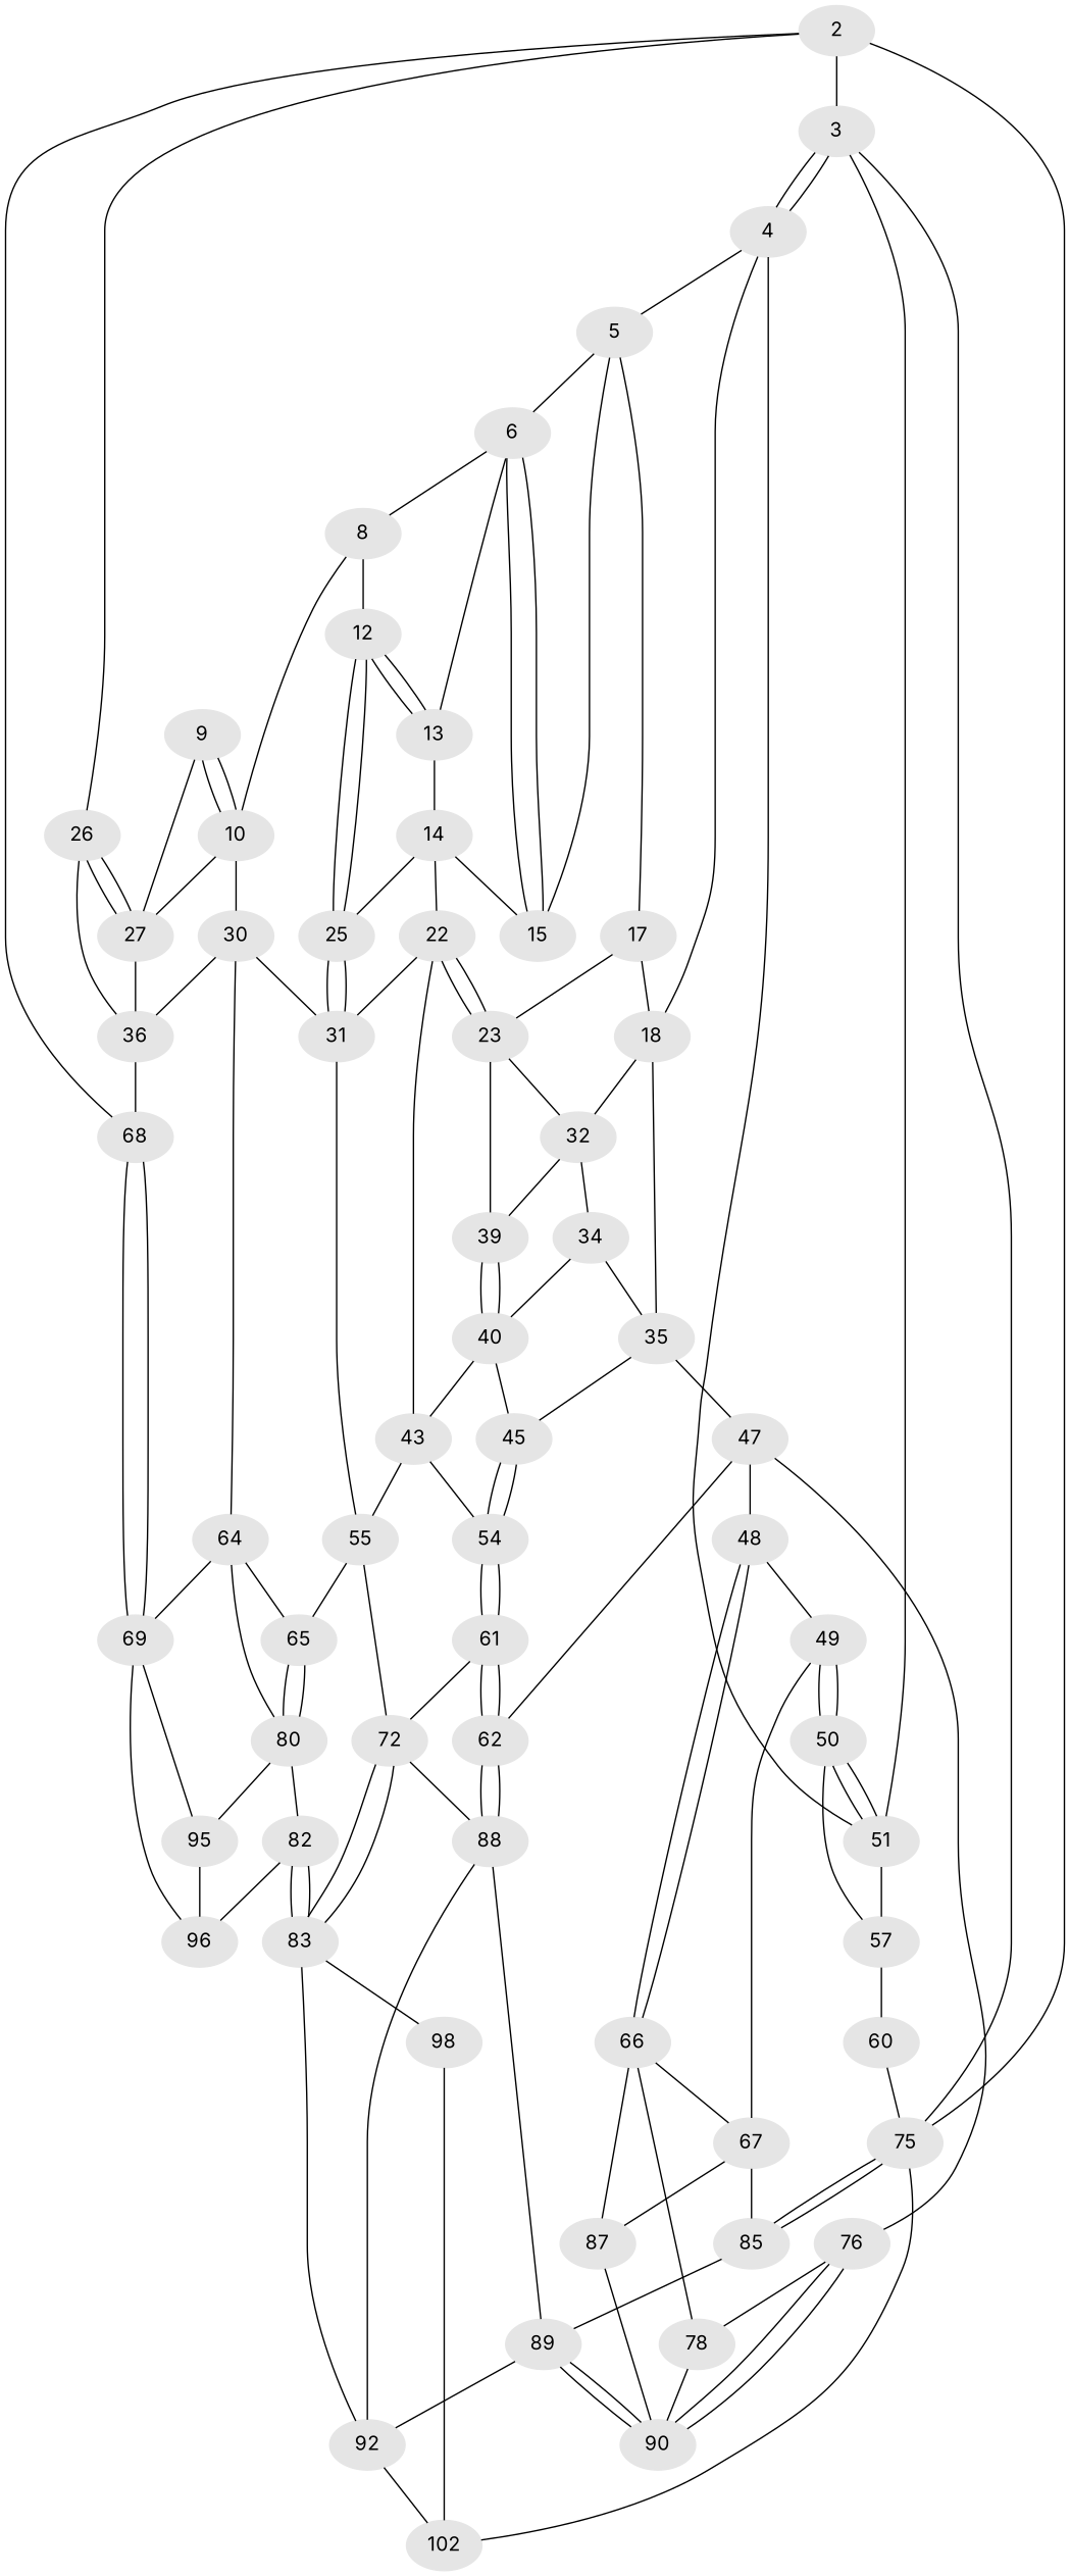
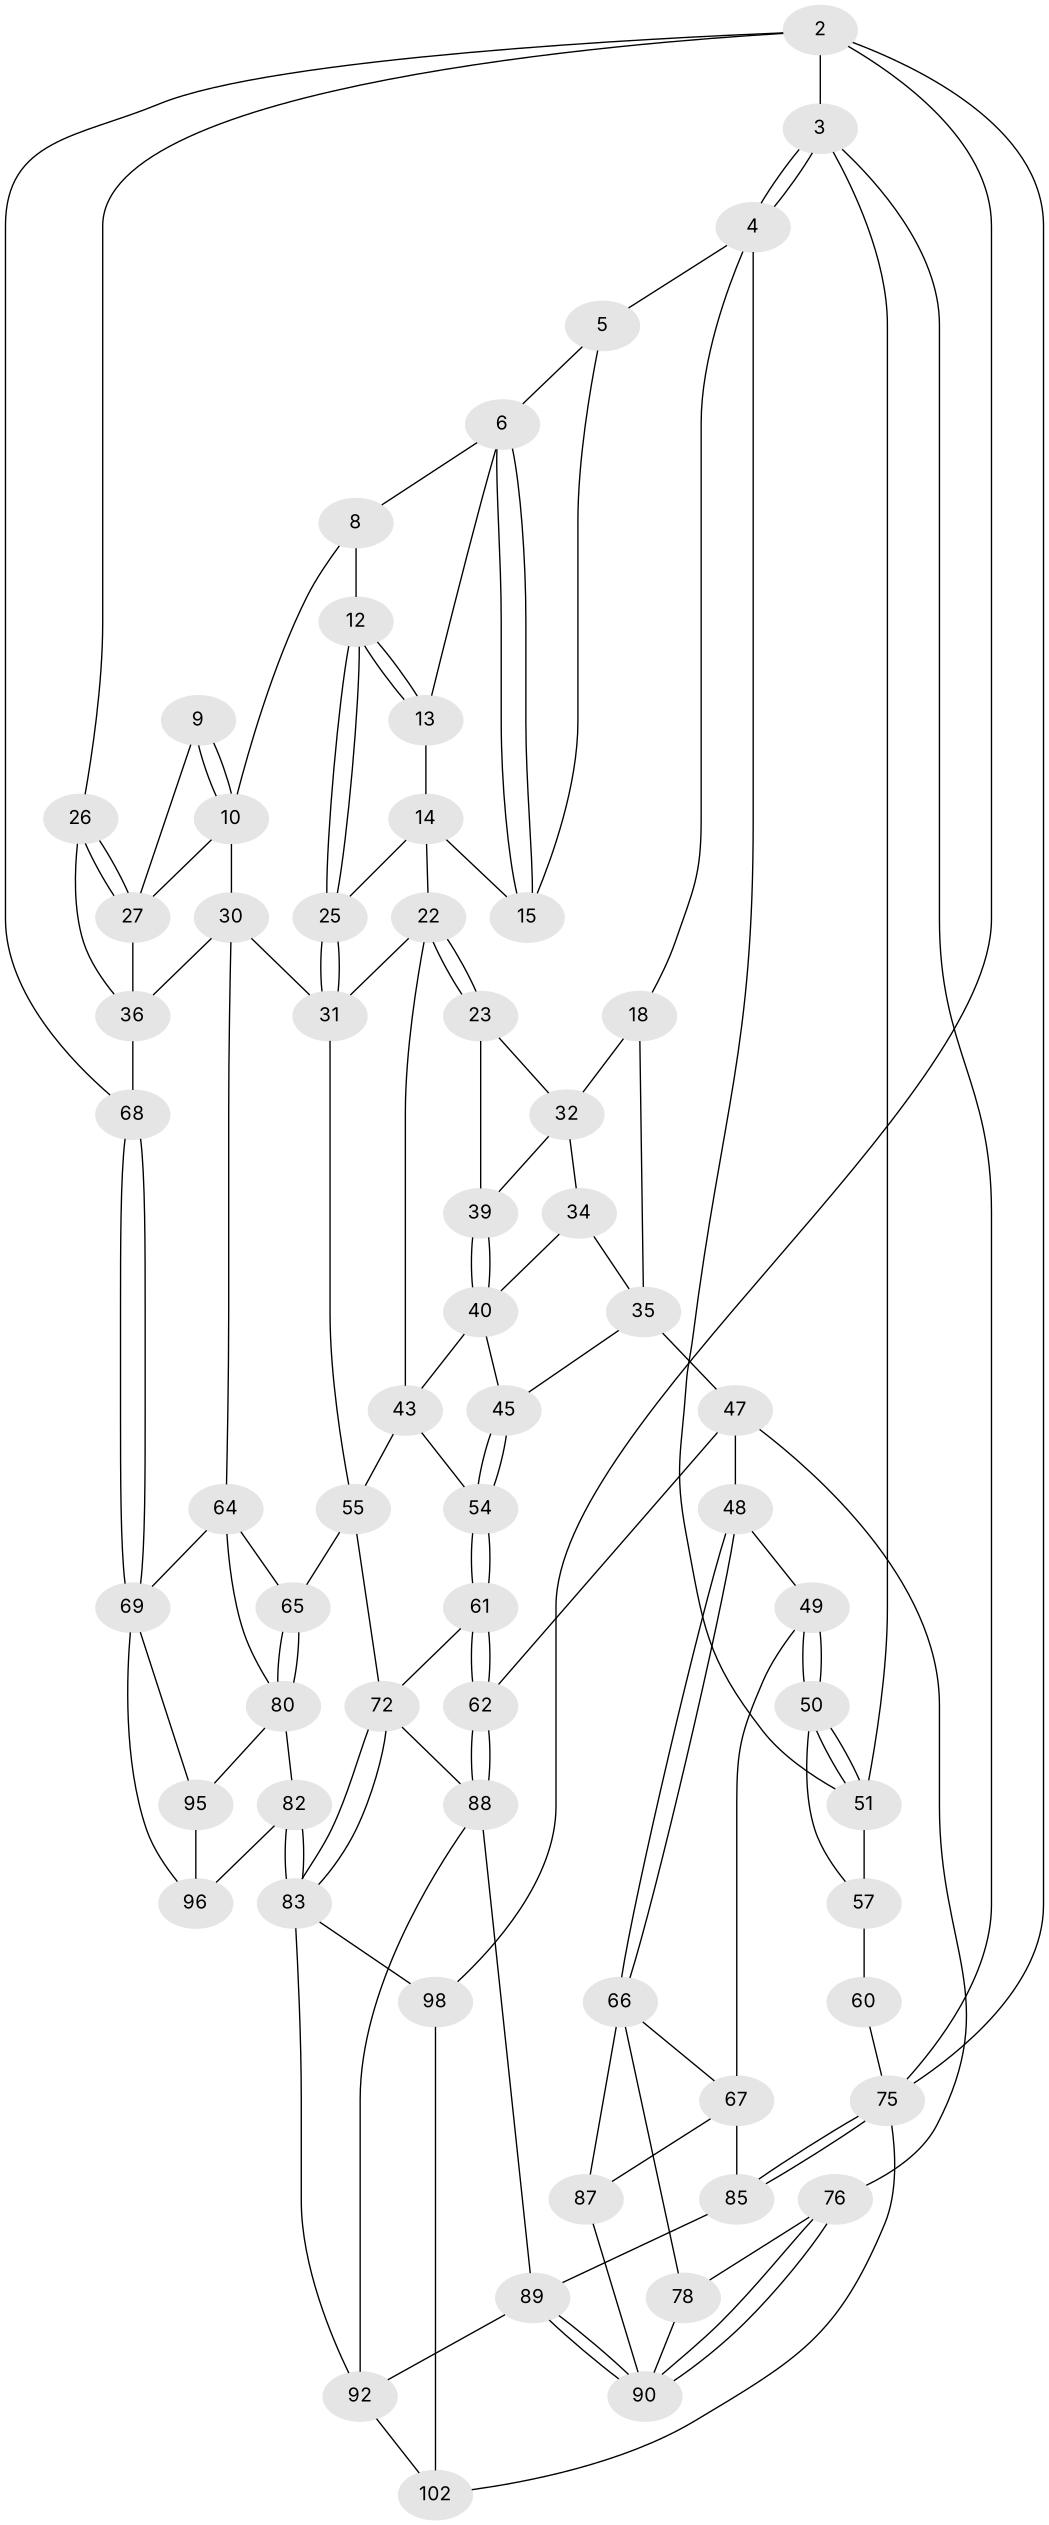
  graph {
    fontname=Inter
    node [color=gray90 fontname=Inter style=filled]
    edge [fontname=Inter]
    2 [super="+86"]
    3
    26
    68
    75 [super="+76"]
    98 [super="+101"]
    10 [super="+29"]
    9
    27 [super="+28"]
    4 [super="+20"]
    51 [super="+52"]
    36 [super="+38"]
    69 [super="+70"]
    85
    102
    5 [super="+16"]
    18 [super="+19"]
    57 [super="+58"]
    6 [super="+7"]
    15
-   17
    32 [super="+33"]
    35 [super="+46"]
    8 [super="+11"]
    13
    23 [super="+24"]
    12
    14 [super="+21"]
    30 [super="+37"]
    25
    31 [super="+44"]
    64 [super="+71"]
    22 [super="+42"]
    43 [super="+53"]
    39
    34
    45
    47 [super="+63"]
    55 [super="+56"]
    54
    40 [super="+41"]
    65
    80 [super="+81"]
    72 [super="+73"]
    48
    62
    n47 [label=76]
    61
    49 [super="+59"]
    66 [super="+79"]
    88 [super="+93"]
    78
    90 [super="+94"]
    50
    67 [super="+84"]
    87
    60 [super="+74"]
    83 [super="+91"]
    92 [super="+100"]
    89 [super="+99"]
    95
    96 [super="+97"]
    82
    2 -- 3
    2 -- 26
    2 -- 68
    2 -- 75
+   2 -- 98
    3 -- 75
    3 -- 4
    3 -- 4
    3 -- 51
    26 -- 27
    26 -- 27
    26 -- 36
    68 -- 69
    68 -- 69
    75 -- 85
    75 -- 85
    75 -- 102
    98 -- 102
    10 -- 27
    10 -- 30
    9 -- 10
    9 -- 10
    9 -- 27
    27 -- 36
    4 -- 51
    4 -- 5
    4 -- 18
    51 -- 57
    36 -- 68
    69 -- 95
    69 -- 96
    85 -- 89
    5 -- 6
    5 -- 15
-   5 -- 17
    18 -- 32
    18 -- 35
    57 -- 60 [weight=2]
    6 -- 15
    6 -- 15
    6 -- 8
    6 -- 13
-   17 -- 18
-   17 -- 23
    32 -- 39
    32 -- 34
    35 -- 45
    35 -- 47
    8 -- 10
    8 -- 12
    13 -- 14
    23 -- 32
    23 -- 39
    12 -- 13
    12 -- 13
    12 -- 25
    12 -- 25
    14 -- 15
    14 -- 25
    14 -- 22
    30 -- 36
    30 -- 31
    30 -- 64
    25 -- 31
    25 -- 31
    31 -- 55
    64 -- 69
    64 -- 65
    64 -- 80
    22 -- 23
    22 -- 23
    22 -- 31
    22 -- 43
    43 -- 55
    43 -- 54
    39 -- 40
    39 -- 40
    34 -- 35
    34 -- 40
    45 -- 54
    45 -- 54
    47 -- 48
    47 -- 62
    47 -- n47
    55 -- 65
    55 -- 72
    54 -- 61
    54 -- 61
    40 -- 43
    40 -- 45
    65 -- 80
    65 -- 80
    80 -- 95
    80 -- 82
    72 -- 88
    72 -- 83
    72 -- 83
    48 -- 49
    48 -- 66
    48 -- 66
    62 -- 88
    62 -- 88
    n47 -- 78
    n47 -- 90
    n47 -- 90
    61 -- 72
    61 -- 62
    61 -- 62
    49 -- 50
    49 -- 50
    49 -- 67
    66 -- 78
    66 -- 67
    66 -- 87
    88 -- 92
    88 -- 89
    78 -- 90
    50 -- 51
    50 -- 51
    50 -- 57
    67 -- 85
    67 -- 87
    87 -- 90
    60 -- 75
    83 -- 98
    83 -- 92
    92 -- 102
    89 -- 90
    89 -- 90
    89 -- 92
    95 -- 96
    82 -- 83
    82 -- 83
    82 -- 96
  }
